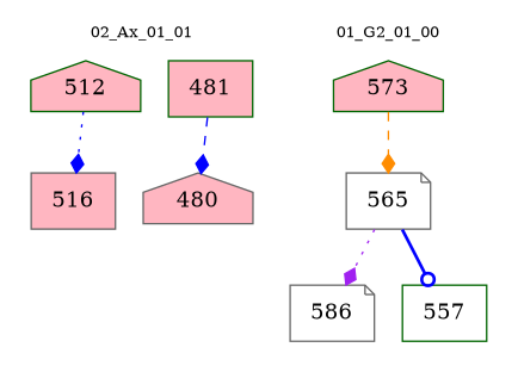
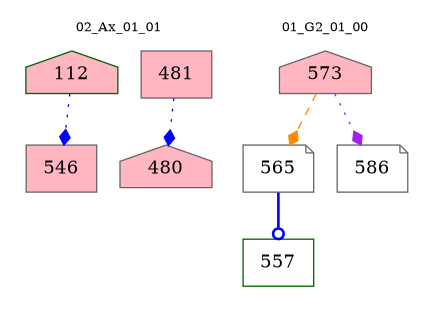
  digraph {
    node [color=gray40 fillcolor=lightpink shape=box style=filled]
    edge [arrowhead=diamond color=blue style=dashed]
-   n1 [color=darkgreen label=481]
-   n2 [color=darkgreen label=512 shape=house]
+   n1 [label=481]
+   n2 [color=darkgreen label=112 shape=house]
    n3 [label=480 shape=house]
-   n4 [label=516]
-   n5 [color=darkgreen label=573 shape=house]
+   n4 [label=546]
+   n5 [label=573 shape=house]
    n6 [fillcolor=white label=565 shape=note]
    n7 [fillcolor=white label=586 shape=note]
    n8 [color=darkgreen fillcolor=white label=557]
    subgraph cluster_1 {
      color=white
      fontsize=10
      label="02_Ax_01_01"
      n1
      n2
      n3
      n4
    }
    subgraph cluster_2 {
      color=white
      fontsize=10
      label="01_G2_01_00"
      n5
      n6
      n7
      n8
    }
-   n1 -> n3
+   n1 -> n3 [style=dotted]
    n2 -> n4 [style=dotted]
    n5 -> n6 [color=darkorange]
-   n6 -> n7 [color=purple style=dotted]
+   n5 -> n7 [color=purple style=dotted]
    n6 -> n8 [arrowhead=odot style=bold]
  }
